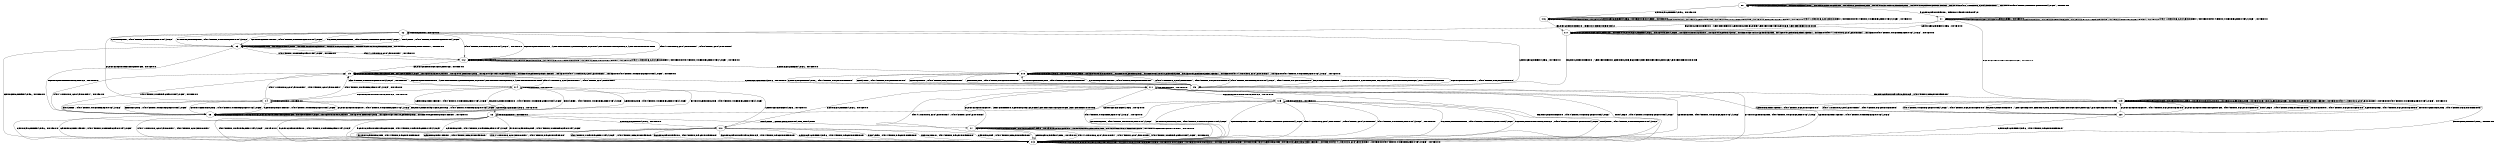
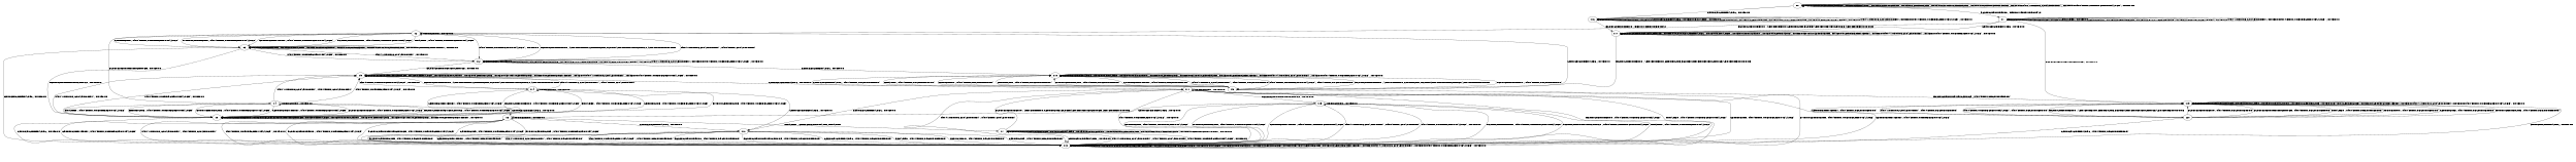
  digraph {
    n1 [label=s0]
    n2 [label=s1]
    n3 [label=s16]
    n4 [label=s2]
    n5 [label=s17]
    n6 [label=s19]
    n7 [label=s3]
    n8 [label=s4]
    n9 [label=s5]
    n10 [label=s12]
    n11 [label=s8]
    n12 [label=s13]
    n13 [label=s6]
    n14 [label=s9]
    n15 [label=s18]
    n16 [label=s7]
    n17 [label=s10]
    n18 [label=s11]
    n19 [label=s14]
    n20 [label=s20]
    n21 [label=s15]
    n1 -> n1 [label="ECDH_CLIENT_KEY_EXCHANGE / TIMEOUT"]
    n1 -> n1 [label="FINISHED / TIMEOUT"]
    n1 -> n1 [label="APPLICATION / TIMEOUT"]
    n1 -> n1 [label="CERTIFICATE / TIMEOUT"]
    n1 -> n1 [label="EMPTY_CERTIFICATE / TIMEOUT"]
    n1 -> n1 [label="CERTIFICATE_VERIFY / TIMEOUT"]
    n1 -> n1 [label="Alert(WARNING,CLOSE_NOTIFY) / TIMEOUT"]
    n1 -> n1 [label="Alert(FATAL,UNEXPECTED_MESSAGE) / TIMEOUT"]
    n1 -> n2 [label="ECDH_CLIENT_HELLO / HELLO_VERIFY_REQUEST"]
    n1 -> n3 [label="CHANGE_CIPHER_SPEC / TIMEOUT"]
    n2 -> n2 [label="ECDH_CLIENT_KEY_EXCHANGE / TIMEOUT"]
    n2 -> n2 [label="FINISHED / TIMEOUT"]
    n2 -> n2 [label="APPLICATION / TIMEOUT"]
    n2 -> n2 [label="CERTIFICATE / TIMEOUT"]
    n2 -> n2 [label="EMPTY_CERTIFICATE / TIMEOUT"]
    n2 -> n2 [label="CERTIFICATE_VERIFY / TIMEOUT"]
    n2 -> n2 [label="Alert(WARNING,CLOSE_NOTIFY) / TIMEOUT"]
    n2 -> n2 [label="Alert(FATAL,UNEXPECTED_MESSAGE) / TIMEOUT"]
    n2 -> n4 [label="ECDH_CLIENT_HELLO / SERVER_HELLO,CERTIFICATE,ECDHE_SERVER_KEY_EXCHANGE,SERVER_HELLO_DONE"]
    n2 -> n5 [label="CHANGE_CIPHER_SPEC / TIMEOUT"]
    n2 -> n6 [label="ECDH_CLIENT_KEY_EXCHANGE / TIMEOUT"]
    n3 -> n3 [label="ECDH_CLIENT_KEY_EXCHANGE / TIMEOUT"]
    n3 -> n3 [label="CHANGE_CIPHER_SPEC / TIMEOUT"]
    n3 -> n3 [label="FINISHED / TIMEOUT"]
    n3 -> n3 [label="APPLICATION / TIMEOUT"]
    n3 -> n3 [label="CERTIFICATE / TIMEOUT"]
    n3 -> n3 [label="EMPTY_CERTIFICATE / TIMEOUT"]
    n3 -> n3 [label="CERTIFICATE_VERIFY / TIMEOUT"]
    n3 -> n3 [label="Alert(WARNING,CLOSE_NOTIFY) / TIMEOUT"]
    n3 -> n3 [label="Alert(FATAL,UNEXPECTED_MESSAGE) / TIMEOUT"]
    n3 -> n5 [label="ECDH_CLIENT_HELLO / HELLO_VERIFY_REQUEST"]
    n4 -> n4 [label="APPLICATION / TIMEOUT"]
    n4 -> n7 [label="ECDH_CLIENT_HELLO / Alert(FATAL,UNEXPECTED_MESSAGE)"]
    n4 -> n7 [label="FINISHED / Alert(FATAL,UNEXPECTED_MESSAGE)"]
    n4 -> n7 [label="CERTIFICATE / Alert(FATAL,UNEXPECTED_MESSAGE)"]
    n4 -> n7 [label="EMPTY_CERTIFICATE / Alert(FATAL,UNEXPECTED_MESSAGE)"]
    n4 -> n7 [label="CERTIFICATE_VERIFY / Alert(FATAL,UNEXPECTED_MESSAGE)"]
    n4 -> n8 [label="ECDH_CLIENT_KEY_EXCHANGE / TIMEOUT"]
    n4 -> n9 [label="CHANGE_CIPHER_SPEC / TIMEOUT"]
    n4 -> n10 [label="Alert(WARNING,CLOSE_NOTIFY) / Alert(FATAL,CLOSE_NOTIFY)"]
    n4 -> n10 [label="Alert(FATAL,UNEXPECTED_MESSAGE) / TIMEOUT"]
    n5 -> n5 [label="ECDH_CLIENT_KEY_EXCHANGE / TIMEOUT"]
    n5 -> n5 [label="CHANGE_CIPHER_SPEC / TIMEOUT"]
    n5 -> n5 [label="FINISHED / TIMEOUT"]
    n5 -> n5 [label="APPLICATION / TIMEOUT"]
    n5 -> n5 [label="CERTIFICATE / TIMEOUT"]
    n5 -> n5 [label="EMPTY_CERTIFICATE / TIMEOUT"]
    n5 -> n5 [label="CERTIFICATE_VERIFY / TIMEOUT"]
    n5 -> n5 [label="Alert(WARNING,CLOSE_NOTIFY) / TIMEOUT"]
    n5 -> n5 [label="Alert(FATAL,UNEXPECTED_MESSAGE) / TIMEOUT"]
    n5 -> n9 [label="ECDH_CLIENT_HELLO / SERVER_HELLO,CERTIFICATE,ECDHE_SERVER_KEY_EXCHANGE,SERVER_HELLO_DONE"]
    n6 -> n6 [label="ECDH_CLIENT_KEY_EXCHANGE / TIMEOUT"]
    n6 -> n6 [label="FINISHED / TIMEOUT"]
    n6 -> n6 [label="APPLICATION / TIMEOUT"]
    n6 -> n6 [label="CERTIFICATE / TIMEOUT"]
    n6 -> n6 [label="EMPTY_CERTIFICATE / TIMEOUT"]
    n6 -> n6 [label="CERTIFICATE_VERIFY / TIMEOUT"]
    n6 -> n6 [label="Alert(WARNING,CLOSE_NOTIFY) / TIMEOUT"]
    n6 -> n6 [label="Alert(FATAL,UNEXPECTED_MESSAGE) / TIMEOUT"]
    n6 -> n12 [label="CHANGE_CIPHER_SPEC / TIMEOUT"]
    n6 -> n20 [label="ECDH_CLIENT_HELLO / SERVER_HELLO,CERTIFICATE,ECDHE_SERVER_KEY_EXCHANGE,SERVER_HELLO_DONE"]
    n7 -> n7 [label="ECDH_CLIENT_HELLO / TIMEOUT"]
    n7 -> n7 [label="FINISHED / TIMEOUT"]
    n7 -> n7 [label="APPLICATION / TIMEOUT"]
    n7 -> n7 [label="CERTIFICATE / TIMEOUT"]
    n7 -> n7 [label="EMPTY_CERTIFICATE / TIMEOUT"]
    n7 -> n7 [label="CERTIFICATE_VERIFY / TIMEOUT"]
    n7 -> n10 [label="Alert(WARNING,CLOSE_NOTIFY) / TIMEOUT"]
    n7 -> n10 [label="Alert(FATAL,UNEXPECTED_MESSAGE) / TIMEOUT"]
    n7 -> n11 [label="ECDH_CLIENT_KEY_EXCHANGE / TIMEOUT"]
    n7 -> n12 [label="CHANGE_CIPHER_SPEC / TIMEOUT"]
    n8 -> n8 [label="APPLICATION / TIMEOUT"]
    n8 -> n11 [label="ECDH_CLIENT_HELLO / Alert(FATAL,UNEXPECTED_MESSAGE)"]
    n8 -> n11 [label="ECDH_CLIENT_KEY_EXCHANGE / Alert(FATAL,UNEXPECTED_MESSAGE)"]
    n8 -> n11 [label="FINISHED / Alert(FATAL,UNEXPECTED_MESSAGE)"]
    n8 -> n11 [label="CERTIFICATE / Alert(FATAL,UNEXPECTED_MESSAGE)"]
    n8 -> n11 [label="EMPTY_CERTIFICATE / Alert(FATAL,UNEXPECTED_MESSAGE)"]
    n8 -> n11 [label="CERTIFICATE_VERIFY / Alert(FATAL,UNEXPECTED_MESSAGE)"]
    n8 -> n13 [label="CHANGE_CIPHER_SPEC / TIMEOUT"]
    n8 -> n14 [label="Alert(WARNING,CLOSE_NOTIFY) / Alert(FATAL,CLOSE_NOTIFY)"]
    n8 -> n14 [label="Alert(FATAL,UNEXPECTED_MESSAGE) / TIMEOUT"]
    n9 -> n6 [label="ECDH_CLIENT_KEY_EXCHANGE / Alert(FATAL,DECRYPT_ERROR)"]
    n9 -> n15 [label="ECDH_CLIENT_HELLO / Alert(FATAL,DECRYPT_ERROR)"]
    n9 -> n15 [label="CHANGE_CIPHER_SPEC / Alert(FATAL,DECRYPT_ERROR)"]
    n9 -> n15 [label="FINISHED / Alert(FATAL,DECRYPT_ERROR)"]
    n9 -> n15 [label="APPLICATION / Alert(FATAL,DECRYPT_ERROR)"]
    n9 -> n15 [label="CERTIFICATE / Alert(FATAL,DECRYPT_ERROR)"]
    n9 -> n15 [label="EMPTY_CERTIFICATE / Alert(FATAL,DECRYPT_ERROR)"]
    n9 -> n15 [label="CERTIFICATE_VERIFY / Alert(FATAL,DECRYPT_ERROR)"]
    n9 -> n15 [label="Alert(WARNING,CLOSE_NOTIFY) / Alert(FATAL,DECRYPT_ERROR)"]
    n9 -> n15 [label="Alert(FATAL,UNEXPECTED_MESSAGE) / Alert(FATAL,DECRYPT_ERROR)"]
    n10 -> n4 [label="ECDH_CLIENT_HELLO / SERVER_HELLO,CERTIFICATE,ECDHE_SERVER_KEY_EXCHANGE,SERVER_HELLO_DONE"]
    n10 -> n10 [label="FINISHED / TIMEOUT"]
    n10 -> n10 [label="APPLICATION / TIMEOUT"]
    n10 -> n10 [label="CERTIFICATE / TIMEOUT"]
    n10 -> n10 [label="EMPTY_CERTIFICATE / TIMEOUT"]
    n10 -> n10 [label="CERTIFICATE_VERIFY / TIMEOUT"]
    n10 -> n10 [label="Alert(WARNING,CLOSE_NOTIFY) / TIMEOUT"]
    n10 -> n10 [label="Alert(FATAL,UNEXPECTED_MESSAGE) / TIMEOUT"]
    n10 -> n14 [label="ECDH_CLIENT_KEY_EXCHANGE / TIMEOUT"]
    n10 -> n15 [label="CHANGE_CIPHER_SPEC / TIMEOUT"]
    n11 -> n11 [label="ECDH_CLIENT_HELLO / TIMEOUT"]
    n11 -> n11 [label="ECDH_CLIENT_KEY_EXCHANGE / TIMEOUT"]
    n11 -> n11 [label="FINISHED / TIMEOUT"]
    n11 -> n11 [label="APPLICATION / TIMEOUT"]
    n11 -> n11 [label="CERTIFICATE / TIMEOUT"]
    n11 -> n11 [label="EMPTY_CERTIFICATE / TIMEOUT"]
    n11 -> n11 [label="CERTIFICATE_VERIFY / TIMEOUT"]
    n11 -> n12 [label="CHANGE_CIPHER_SPEC / TIMEOUT"]
    n11 -> n14 [label="Alert(WARNING,CLOSE_NOTIFY) / TIMEOUT"]
    n11 -> n14 [label="Alert(FATAL,UNEXPECTED_MESSAGE) / TIMEOUT"]
    n12 -> n12 [label="ECDH_CLIENT_HELLO / TIMEOUT"]
    n12 -> n12 [label="ECDH_CLIENT_KEY_EXCHANGE / TIMEOUT"]
    n12 -> n12 [label="CHANGE_CIPHER_SPEC / TIMEOUT"]
    n12 -> n12 [label="FINISHED / TIMEOUT"]
    n12 -> n12 [label="APPLICATION / TIMEOUT"]
    n12 -> n12 [label="CERTIFICATE / TIMEOUT"]
    n12 -> n12 [label="EMPTY_CERTIFICATE / TIMEOUT"]
    n12 -> n12 [label="CERTIFICATE_VERIFY / TIMEOUT"]
    n12 -> n12 [label="Alert(WARNING,CLOSE_NOTIFY) / TIMEOUT"]
    n12 -> n12 [label="Alert(FATAL,UNEXPECTED_MESSAGE) / TIMEOUT"]
    n13 -> n12 [label="ECDH_CLIENT_HELLO / Alert(FATAL,UNEXPECTED_MESSAGE)"]
    n13 -> n12 [label="ECDH_CLIENT_KEY_EXCHANGE / Alert(FATAL,UNEXPECTED_MESSAGE)"]
    n13 -> n12 [label="CERTIFICATE / Alert(FATAL,UNEXPECTED_MESSAGE)"]
    n13 -> n12 [label="EMPTY_CERTIFICATE / Alert(FATAL,UNEXPECTED_MESSAGE)"]
    n13 -> n12 [label="CERTIFICATE_VERIFY / Alert(FATAL,UNEXPECTED_MESSAGE)"]
    n13 -> n12 [label="Alert(WARNING,CLOSE_NOTIFY) / Alert(FATAL,CLOSE_NOTIFY)"]
    n13 -> n12 [label="Alert(FATAL,UNEXPECTED_MESSAGE) / TIMEOUT"]
    n13 -> n13 [label="APPLICATION / TIMEOUT"]
    n13 -> n16 [label="FINISHED / CHANGE_CIPHER_SPEC,FINISHED"]
    n13 -> n17 [label="CHANGE_CIPHER_SPEC / TIMEOUT"]
    n14 -> n14 [label="ECDH_CLIENT_KEY_EXCHANGE / TIMEOUT"]
    n14 -> n14 [label="FINISHED / TIMEOUT"]
    n14 -> n14 [label="APPLICATION / TIMEOUT"]
    n14 -> n14 [label="CERTIFICATE / TIMEOUT"]
    n14 -> n14 [label="EMPTY_CERTIFICATE / TIMEOUT"]
    n14 -> n14 [label="CERTIFICATE_VERIFY / TIMEOUT"]
    n14 -> n14 [label="Alert(WARNING,CLOSE_NOTIFY) / TIMEOUT"]
    n14 -> n14 [label="Alert(FATAL,UNEXPECTED_MESSAGE) / TIMEOUT"]
    n14 -> n18 [label="CHANGE_CIPHER_SPEC / TIMEOUT"]
    n14 -> n19 [label="ECDH_CLIENT_HELLO / SERVER_HELLO,CERTIFICATE,ECDHE_SERVER_KEY_EXCHANGE,SERVER_HELLO_DONE"]
    n15 -> n9 [label="ECDH_CLIENT_HELLO / SERVER_HELLO,CERTIFICATE,ECDHE_SERVER_KEY_EXCHANGE,SERVER_HELLO_DONE"]
    n15 -> n15 [label="CHANGE_CIPHER_SPEC / TIMEOUT"]
    n15 -> n15 [label="FINISHED / TIMEOUT"]
    n15 -> n15 [label="APPLICATION / TIMEOUT"]
    n15 -> n15 [label="CERTIFICATE / TIMEOUT"]
    n15 -> n15 [label="EMPTY_CERTIFICATE / TIMEOUT"]
    n15 -> n15 [label="CERTIFICATE_VERIFY / TIMEOUT"]
    n15 -> n15 [label="Alert(WARNING,CLOSE_NOTIFY) / TIMEOUT"]
    n15 -> n15 [label="Alert(FATAL,UNEXPECTED_MESSAGE) / TIMEOUT"]
    n16 -> n12 [label="CHANGE_CIPHER_SPEC / TIMEOUT"]
    n16 -> n12 [label="Alert(WARNING,CLOSE_NOTIFY) / Alert(FATAL,CLOSE_NOTIFY)"]
    n16 -> n12 [label="Alert(FATAL,UNEXPECTED_MESSAGE) / TIMEOUT"]
    n16 -> n16 [label="ECDH_CLIENT_KEY_EXCHANGE / TIMEOUT"]
    n16 -> n16 [label="FINISHED / TIMEOUT"]
    n16 -> n16 [label="APPLICATION / APPLICATION"]
    n16 -> n16 [label="CERTIFICATE / TIMEOUT"]
    n16 -> n16 [label="EMPTY_CERTIFICATE / TIMEOUT"]
    n16 -> n16 [label="CERTIFICATE_VERIFY / TIMEOUT"]
    n16 -> n18 [label="ECDH_CLIENT_HELLO / SERVER_HELLO,CERTIFICATE,ECDHE_SERVER_KEY_EXCHANGE,SERVER_HELLO_DONE"]
    n17 -> n12 [label="ECDH_CLIENT_HELLO / Alert(FATAL,DECRYPT_ERROR)"]
    n17 -> n12 [label="ECDH_CLIENT_KEY_EXCHANGE / Alert(FATAL,DECRYPT_ERROR)"]
    n17 -> n12 [label="CHANGE_CIPHER_SPEC / Alert(FATAL,DECRYPT_ERROR)"]
    n17 -> n12 [label="FINISHED / Alert(FATAL,DECRYPT_ERROR)"]
    n17 -> n12 [label="APPLICATION / Alert(FATAL,DECRYPT_ERROR)"]
    n17 -> n12 [label="CERTIFICATE / Alert(FATAL,DECRYPT_ERROR)"]
    n17 -> n12 [label="EMPTY_CERTIFICATE / Alert(FATAL,DECRYPT_ERROR)"]
    n17 -> n12 [label="CERTIFICATE_VERIFY / Alert(FATAL,DECRYPT_ERROR)"]
    n17 -> n12 [label="Alert(WARNING,CLOSE_NOTIFY) / Alert(FATAL,DECRYPT_ERROR)"]
    n17 -> n12 [label="Alert(FATAL,UNEXPECTED_MESSAGE) / Alert(FATAL,DECRYPT_ERROR)"]
    n18 -> n12 [label="ECDH_CLIENT_HELLO / Alert(FATAL,UNEXPECTED_MESSAGE)"]
    n18 -> n12 [label="FINISHED / Alert(FATAL,UNEXPECTED_MESSAGE)"]
    n18 -> n12 [label="CERTIFICATE / Alert(FATAL,UNEXPECTED_MESSAGE)"]
    n18 -> n12 [label="EMPTY_CERTIFICATE / Alert(FATAL,UNEXPECTED_MESSAGE)"]
    n18 -> n12 [label="CERTIFICATE_VERIFY / Alert(FATAL,UNEXPECTED_MESSAGE)"]
    n18 -> n12 [label="Alert(WARNING,CLOSE_NOTIFY) / Alert(FATAL,CLOSE_NOTIFY)"]
    n18 -> n12 [label="Alert(FATAL,UNEXPECTED_MESSAGE) / TIMEOUT"]
    n18 -> n17 [label="CHANGE_CIPHER_SPEC / TIMEOUT"]
    n18 -> n18 [label="APPLICATION / TIMEOUT"]
    n18 -> n21 [label="ECDH_CLIENT_KEY_EXCHANGE / TIMEOUT"]
-   n19 -> n8 [label="ECDH_CLIENT_KEY_EXCHANGE / TIMEOUT"]
    n19 -> n11 [label="ECDH_CLIENT_HELLO / Alert(FATAL,UNEXPECTED_MESSAGE)"]
    n19 -> n11 [label="FINISHED / Alert(FATAL,UNEXPECTED_MESSAGE)"]
    n19 -> n11 [label="CERTIFICATE / Alert(FATAL,UNEXPECTED_MESSAGE)"]
    n19 -> n11 [label="EMPTY_CERTIFICATE / Alert(FATAL,UNEXPECTED_MESSAGE)"]
    n19 -> n11 [label="CERTIFICATE_VERIFY / Alert(FATAL,UNEXPECTED_MESSAGE)"]
    n19 -> n14 [label="Alert(WARNING,CLOSE_NOTIFY) / Alert(FATAL,CLOSE_NOTIFY)"]
    n19 -> n14 [label="Alert(FATAL,UNEXPECTED_MESSAGE) / TIMEOUT"]
    n19 -> n17 [label="CHANGE_CIPHER_SPEC / TIMEOUT"]
    n19 -> n19 [label="APPLICATION / TIMEOUT"]
    n20 -> n6 [label="ECDH_CLIENT_HELLO / Alert(FATAL,DECRYPT_ERROR)"]
    n20 -> n6 [label="ECDH_CLIENT_KEY_EXCHANGE / Alert(FATAL,DECRYPT_ERROR)"]
    n20 -> n6 [label="FINISHED / Alert(FATAL,DECRYPT_ERROR)"]
    n20 -> n6 [label="APPLICATION / Alert(FATAL,DECRYPT_ERROR)"]
    n20 -> n6 [label="CERTIFICATE / Alert(FATAL,DECRYPT_ERROR)"]
    n20 -> n6 [label="EMPTY_CERTIFICATE / Alert(FATAL,DECRYPT_ERROR)"]
    n20 -> n6 [label="CERTIFICATE_VERIFY / Alert(FATAL,DECRYPT_ERROR)"]
    n20 -> n6 [label="Alert(WARNING,CLOSE_NOTIFY) / Alert(FATAL,DECRYPT_ERROR)"]
    n20 -> n6 [label="Alert(FATAL,UNEXPECTED_MESSAGE) / Alert(FATAL,DECRYPT_ERROR)"]
    n20 -> n12 [label="CHANGE_CIPHER_SPEC / Alert(FATAL,DECRYPT_ERROR)"]
    n21 -> n12 [label="ECDH_CLIENT_HELLO / Alert(FATAL,UNEXPECTED_MESSAGE)"]
    n21 -> n12 [label="ECDH_CLIENT_KEY_EXCHANGE / Alert(FATAL,UNEXPECTED_MESSAGE)"]
    n21 -> n12 [label="FINISHED / Alert(FATAL,UNEXPECTED_MESSAGE)"]
    n21 -> n12 [label="CERTIFICATE / Alert(FATAL,UNEXPECTED_MESSAGE)"]
    n21 -> n12 [label="EMPTY_CERTIFICATE / Alert(FATAL,UNEXPECTED_MESSAGE)"]
    n21 -> n12 [label="CERTIFICATE_VERIFY / Alert(FATAL,UNEXPECTED_MESSAGE)"]
    n21 -> n12 [label="Alert(WARNING,CLOSE_NOTIFY) / Alert(FATAL,CLOSE_NOTIFY)"]
    n21 -> n12 [label="Alert(FATAL,UNEXPECTED_MESSAGE) / TIMEOUT"]
    n21 -> n13 [label="CHANGE_CIPHER_SPEC / TIMEOUT"]
    n21 -> n21 [label="APPLICATION / TIMEOUT"]
  }
